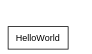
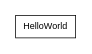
  <mxCell id="0" />
  <mxCell id="1" parent="0" />
- <mxCell id="2" value="HelloWorld" style="rounded=0;whiteSpace=wrap;html=1;" vertex="1" parent="1"><mxGeometry x="10" y="35" width="80" height="30" as="geometry" /></mxCell>
+ <mxCell id="2" value="HelloWorld" style="rounded=0;whiteSpace=wrap;html=1;" vertex="1" parent="1"><mxGeometry x="20" y="20" width="80" height="30" as="geometry" /></mxCell>
